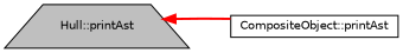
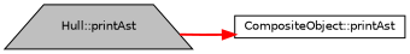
  digraph {
    rankdir=LR
    node [color=black fontname=Helvetica fontsize=10 style=filled]
    n1 [fillcolor=grey75 fontcolor=black height=0.2 label="Hull::printAst" shape=trapezium width=0.4]
    n2 [fillcolor=white height=0.2 label="CompositeObject::printAst" shape=box width=0.4]
-   n2 -> n1 [color=red fontname=Helvetica fontsize=10 labelfontname=Helvetica labelfontsize=10 style=bold]
+   n1 -> n2 [color=red fontname=Helvetica fontsize=10 labelfontname=Helvetica labelfontsize=10 style=bold]
  }
